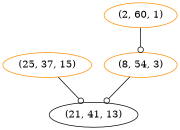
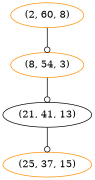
  digraph {
    node [color=darkorange]
    edge [arrowhead=odot]
    n1 [label="(8, 54, 3)"]
-   "(2, 60, 1)"
+   "(2, 60, 1)" [label="(2, 60, 8)"]
    "(21, 41, 13)" [color=black]
    "(25, 37, 15)"
    n1 -> "(21, 41, 13)"
    "(2, 60, 1)" -> n1
-   "(25, 37, 15)" -> "(21, 41, 13)"
+   "(21, 41, 13)" -> "(25, 37, 15)"
  }
